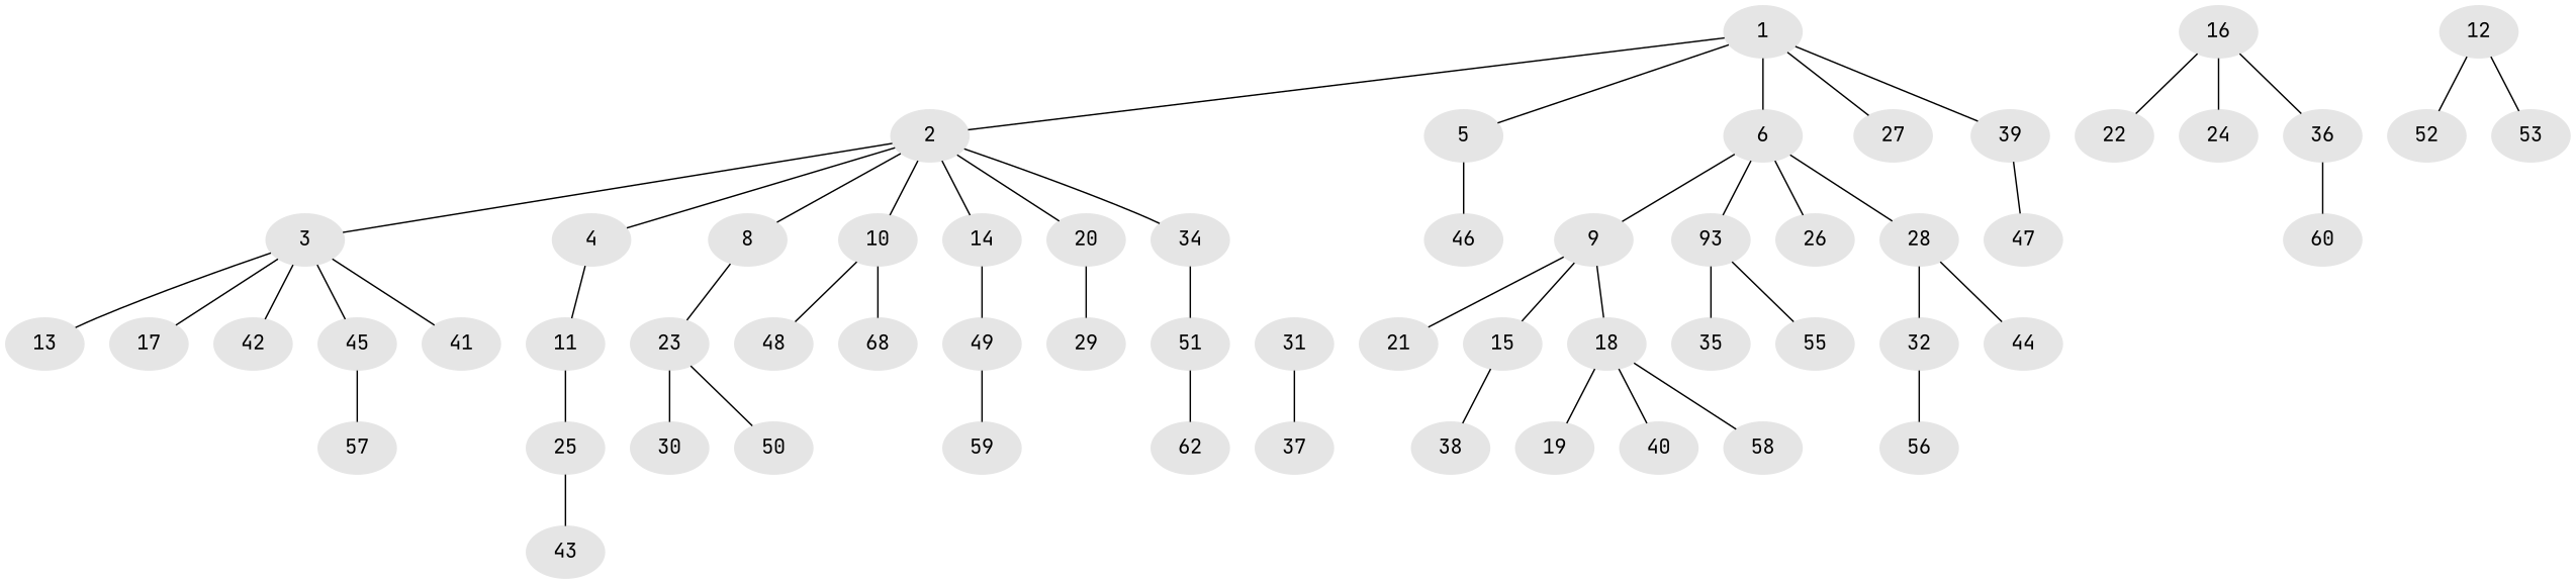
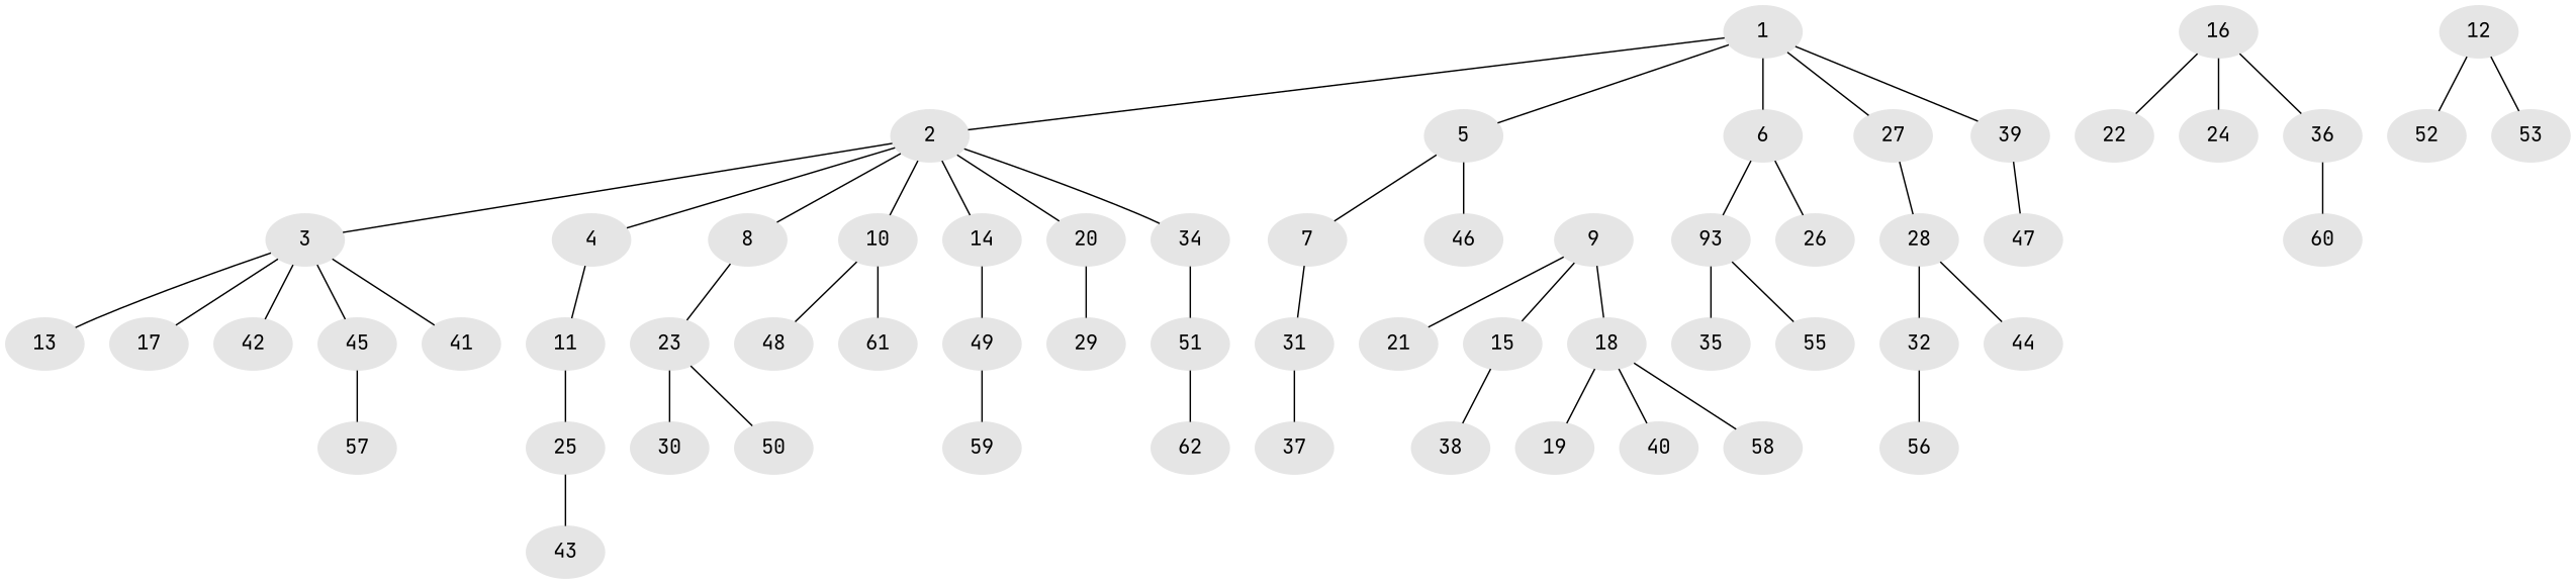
  graph {
    fontname="JetBrains Mono"
    node [color=gray90 fontname="JetBrains Mono" style=filled]
    edge [fontname="JetBrains Mono"]
    1
    2
    5
    6
    27
    39
    3
    4
    8
    10
    14
    20
    34
+   7
    46
    9
    26
    28
    n19 [label=93]
    16
    22
    24
    36
    47
    13
    17
    42
    45
    41
    11
    23
    48
-   61 [label=68]
+   61
    49
    29
    51
    57
    25
    12
    52
    53
    31
    15
    18
    21
    32
    44
    35
    55
    37
    30
    50
    38
    19
    40
    58
    43
    59
    60
    56
    62
    1 -- 2
    1 -- 5
    1 -- 6
    1 -- 27
    1 -- 39
    2 -- 3
    2 -- 4
    2 -- 8
    2 -- 10
    2 -- 14
    2 -- 20
    2 -- 34
+   5 -- 7
    5 -- 46
-   6 -- 9
    6 -- 26
-   6 -- 28
+   27 -- 28
    6 -- n19
    39 -- 47
    3 -- 13
    3 -- 17
    3 -- 42
    3 -- 45
    3 -- 41
    4 -- 11
    8 -- 23
    10 -- 48
    10 -- 61
    14 -- 49
    20 -- 29
    34 -- 51
+   7 -- 31
    9 -- 15
    9 -- 18
    9 -- 21
    28 -- 32
    28 -- 44
    n19 -- 35
    n19 -- 55
    16 -- 22
    16 -- 24
    16 -- 36
    36 -- 60
    45 -- 57
    11 -- 25
    23 -- 30
    23 -- 50
    49 -- 59
    51 -- 62
    25 -- 43
    12 -- 52
    12 -- 53
    31 -- 37
    15 -- 38
    18 -- 19
    18 -- 40
    18 -- 58
    32 -- 56
  }
